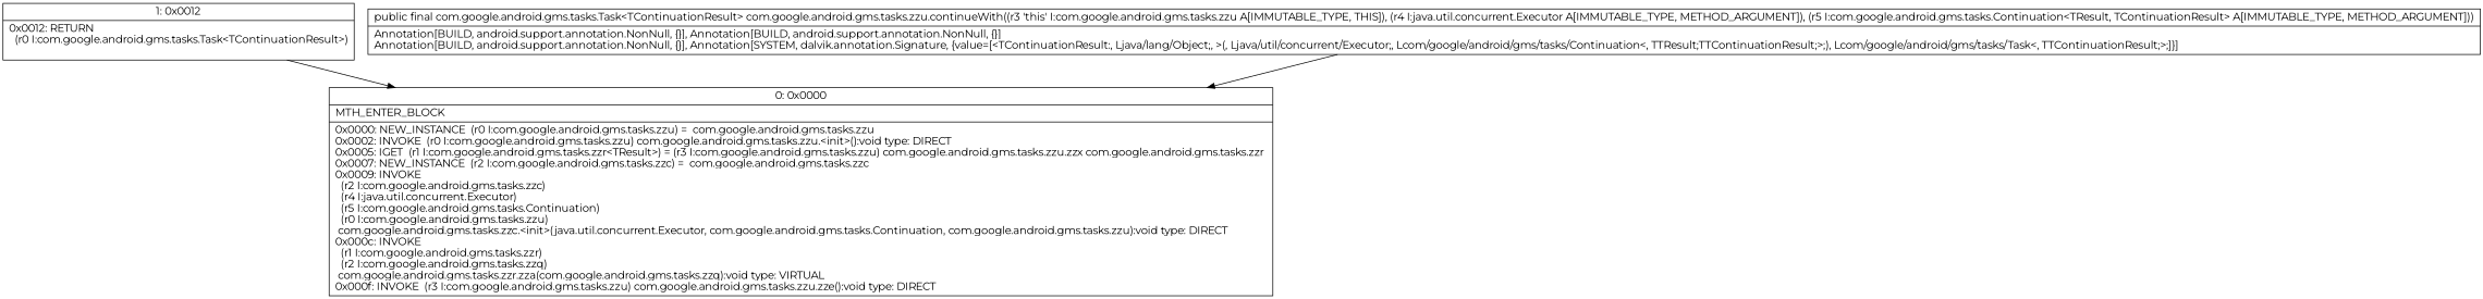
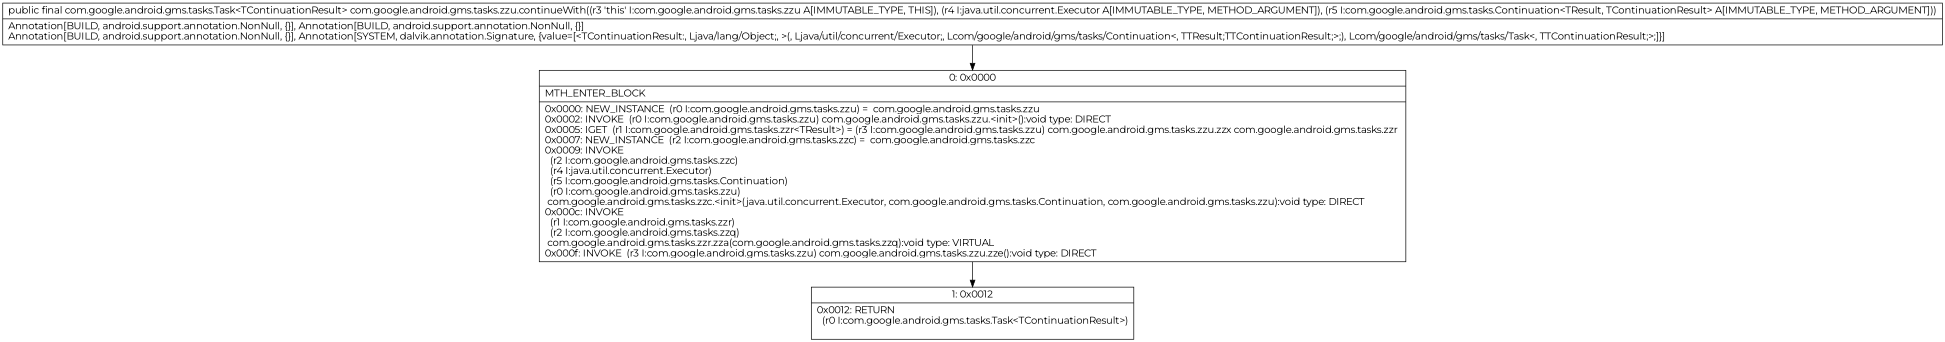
  digraph {
    fontname=Montserrat
    node [shape=record fontname=Montserrat]
    edge [fontname=Montserrat]
    n1 [label="{0\:\ 0x0000|MTH_ENTER_BLOCK\l|0x0000: NEW_INSTANCE  (r0 I:com.google.android.gms.tasks.zzu) =  com.google.android.gms.tasks.zzu \l0x0002: INVOKE  (r0 I:com.google.android.gms.tasks.zzu) com.google.android.gms.tasks.zzu.\<init\>():void type: DIRECT \l0x0005: IGET  (r1 I:com.google.android.gms.tasks.zzr\<TResult\>) = (r3 I:com.google.android.gms.tasks.zzu) com.google.android.gms.tasks.zzu.zzx com.google.android.gms.tasks.zzr \l0x0007: NEW_INSTANCE  (r2 I:com.google.android.gms.tasks.zzc) =  com.google.android.gms.tasks.zzc \l0x0009: INVOKE  \l  (r2 I:com.google.android.gms.tasks.zzc)\l  (r4 I:java.util.concurrent.Executor)\l  (r5 I:com.google.android.gms.tasks.Continuation)\l  (r0 I:com.google.android.gms.tasks.zzu)\l com.google.android.gms.tasks.zzc.\<init\>(java.util.concurrent.Executor, com.google.android.gms.tasks.Continuation, com.google.android.gms.tasks.zzu):void type: DIRECT \l0x000c: INVOKE  \l  (r1 I:com.google.android.gms.tasks.zzr)\l  (r2 I:com.google.android.gms.tasks.zzq)\l com.google.android.gms.tasks.zzr.zza(com.google.android.gms.tasks.zzq):void type: VIRTUAL \l0x000f: INVOKE  (r3 I:com.google.android.gms.tasks.zzu) com.google.android.gms.tasks.zzu.zze():void type: DIRECT \l}"]
    n2 [label="{1\:\ 0x0012|0x0012: RETURN  \l  (r0 I:com.google.android.gms.tasks.Task\<TContinuationResult\>)\l \l}"]
    n3 [label="{public final com.google.android.gms.tasks.Task\<TContinuationResult\> com.google.android.gms.tasks.zzu.continueWith((r3 'this' I:com.google.android.gms.tasks.zzu A[IMMUTABLE_TYPE, THIS]), (r4 I:java.util.concurrent.Executor A[IMMUTABLE_TYPE, METHOD_ARGUMENT]), (r5 I:com.google.android.gms.tasks.Continuation\<TResult, TContinuationResult\> A[IMMUTABLE_TYPE, METHOD_ARGUMENT]))  | Annotation[BUILD, android.support.annotation.NonNull, \{\}], Annotation[BUILD, android.support.annotation.NonNull, \{\}]\lAnnotation[BUILD, android.support.annotation.NonNull, \{\}], Annotation[SYSTEM, dalvik.annotation.Signature, \{value=[\<TContinuationResult:, Ljava\/lang\/Object;, \>(, Ljava\/util\/concurrent\/Executor;, Lcom\/google\/android\/gms\/tasks\/Continuation\<, TTResult;TTContinuationResult;\>;), Lcom\/google\/android\/gms\/tasks\/Task\<, TTContinuationResult;\>;]\}]\l}"]
-   n2 -> n1
+   n1 -> n2
    n3 -> n1
  }
